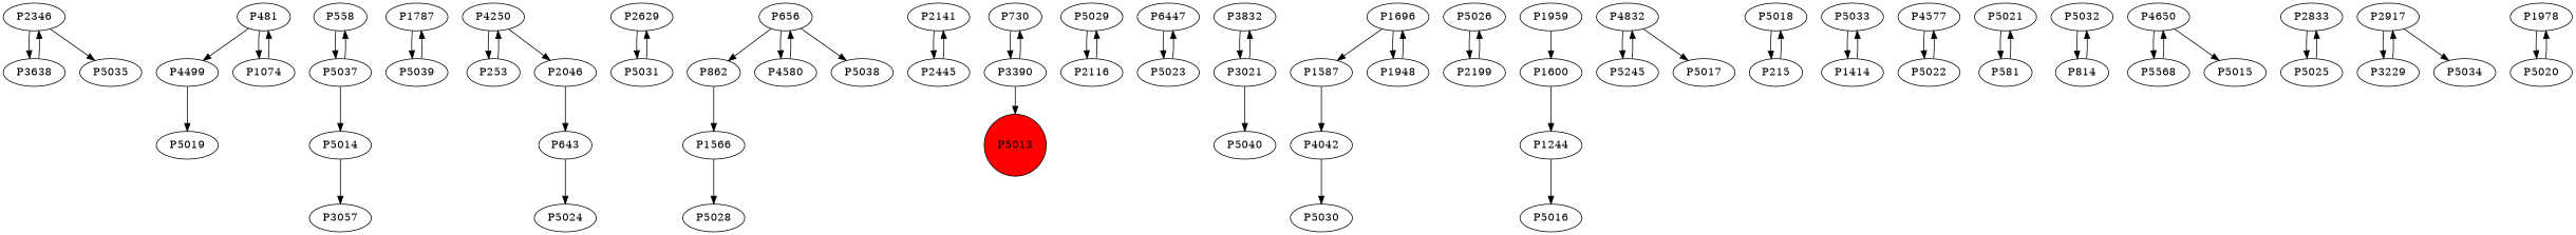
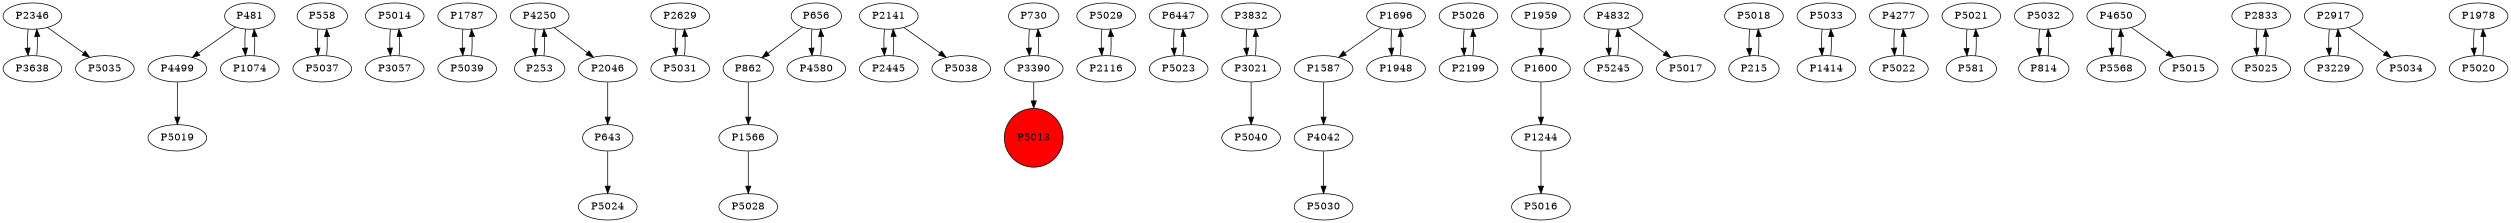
  digraph {
    P2346
    P3638
    P5035
    P481
    P4499
    P1074
    P5019
    P558
    P5037
    P5014
    P3057
    P1787
    P5039
    P4250
    P253
    P2046
    P643
    P2629
    P5031
    P656
    P862
    P4580
    P1566
    P5028
    P2141
    P2445
    P5038
    P730
    P3390
    P5013 [fillcolor=red shape=circle style=filled]
    P5029
    P2116
    P6447
    P5023
    P3832
    P3021
    P5040
    P4042
    P5030
    P5026
    P2199
    P1244
    P5016
    P4832
    P5245
    P5017
    P5018
    P215
    P5033
    P1414
-   P4577
+   P4577 [label=P4277]
    P5022
    P5021
    P581
    P1959
    P1600
    P5032
    P814
    P4650
    P5568
    P5015
    P2833
    P5025
    P1696
    P1587
    P1948
    P5024
    P2917
    P3229
    P5034
    P1978
    P5020
    P2346 -> P3638
    P2346 -> P5035
    P3638 -> P2346
    P481 -> P4499
    P481 -> P1074
    P4499 -> P5019
    P1074 -> P481
    P558 -> P5037
    P5037 -> P558
    P5014 -> P3057
-   P5037 -> P5014
+   P3057 -> P5014
    P1787 -> P5039
    P5039 -> P1787
    P4250 -> P253
    P4250 -> P2046
    P253 -> P4250
    P2046 -> P643
    P643 -> P5024
    P2629 -> P5031
    P5031 -> P2629
    P656 -> P862
    P656 -> P4580
    P862 -> P1566
    P4580 -> P656
    P1566 -> P5028
    P2141 -> P2445
-   P656 -> P5038
+   P2141 -> P5038
    P2445 -> P2141
    P730 -> P3390
    P3390 -> P730
    P3390 -> P5013
    P5029 -> P2116
    P2116 -> P5029
    P6447 -> P5023
    P5023 -> P6447
    P3832 -> P3021
    P3021 -> P3832
    P3021 -> P5040
    P4042 -> P5030
    P5026 -> P2199
    P2199 -> P5026
    P1244 -> P5016
    P4832 -> P5245
    P4832 -> P5017
    P5245 -> P4832
    P5018 -> P215
    P215 -> P5018
    P5033 -> P1414
    P1414 -> P5033
    P4577 -> P5022
    P5022 -> P4577
    P5021 -> P581
    P581 -> P5021
    P1959 -> P1600
    P1600 -> P1244
    P5032 -> P814
    P814 -> P5032
    P4650 -> P5568
    P4650 -> P5015
    P5568 -> P4650
    P2833 -> P5025
    P5025 -> P2833
    P1696 -> P1587
    P1696 -> P1948
    P1587 -> P4042
    P1948 -> P1696
    P2917 -> P3229
    P2917 -> P5034
    P3229 -> P2917
    P1978 -> P5020
    P5020 -> P1978
  }
